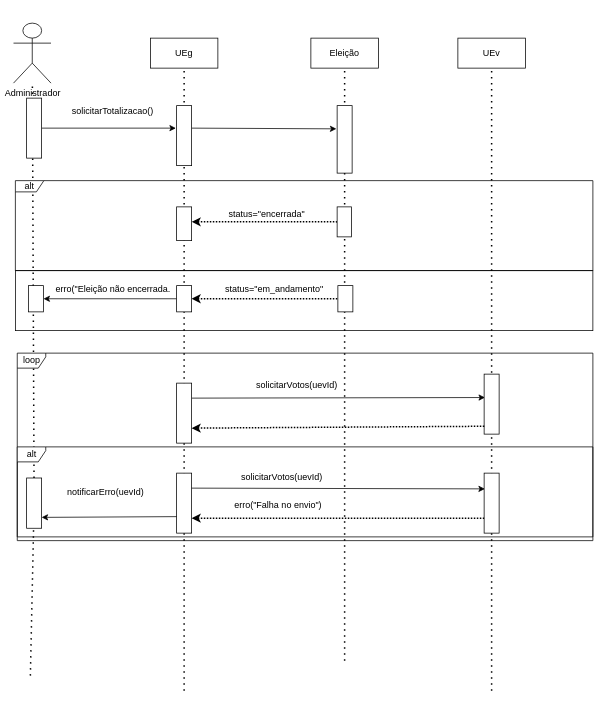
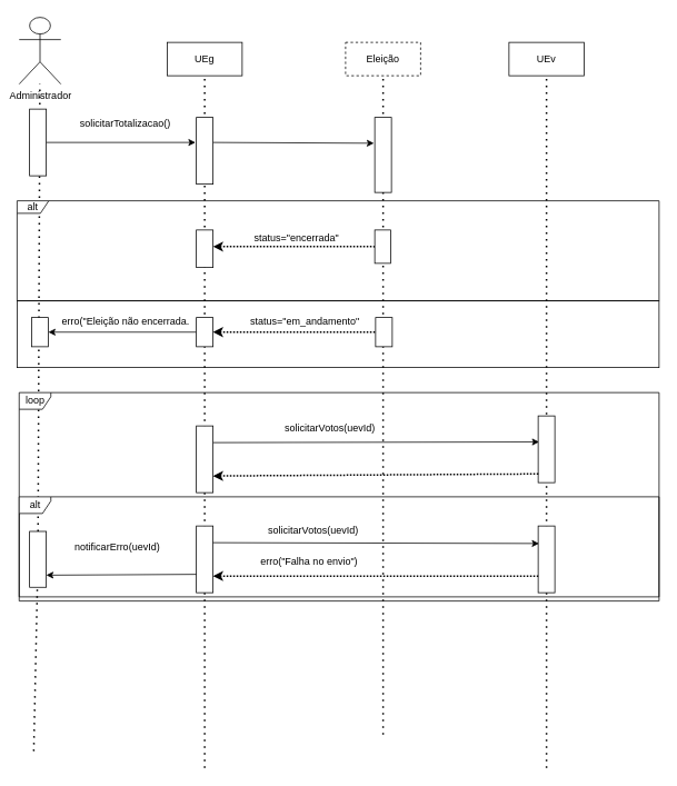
  <mxCell id="0" />
  <mxCell id="1" parent="0" />
  <mxCell id="2" value="" style="rounded=0;whiteSpace=wrap;html=1;movable=1;resizable=1;rotatable=1;deletable=1;editable=1;locked=0;connectable=1;" vertex="1" parent="1"><mxGeometry x="20" y="360" width="770" height="80" as="geometry" /></mxCell>
  <mxCell id="3" value="" style="endArrow=none;dashed=1;html=1;dashPattern=1 3;strokeWidth=2;rounded=0;" edge="1" parent="1" source="46" target="10"><mxGeometry width="50" height="50" relative="1" as="geometry"><mxPoint x="40" y="900" as="sourcePoint" /><mxPoint x="40" y="210" as="targetPoint" /><Array as="points" /></mxGeometry></mxCell>
  <mxCell id="4" value="" style="endArrow=none;dashed=1;html=1;dashPattern=1 3;strokeWidth=2;rounded=0;entryX=0.5;entryY=1;entryDx=0;entryDy=0;" edge="1" parent="1" target="7"><mxGeometry width="50" height="50" relative="1" as="geometry"><mxPoint x="245" y="920" as="sourcePoint" /><mxPoint x="300" y="310" as="targetPoint" /><Array as="points" /></mxGeometry></mxCell>
  <mxCell id="5" value="" style="endArrow=none;dashed=1;html=1;dashPattern=1 3;strokeWidth=2;rounded=0;entryX=0.5;entryY=1;entryDx=0;entryDy=0;" edge="1" parent="1" target="8"><mxGeometry width="50" height="50" relative="1" as="geometry"><mxPoint x="459" y="880" as="sourcePoint" /><mxPoint x="540" y="220" as="targetPoint" /><Array as="points" /></mxGeometry></mxCell>
  <mxCell id="6" value="" style="endArrow=none;dashed=1;html=1;dashPattern=1 3;strokeWidth=2;rounded=0;entryX=0.5;entryY=1;entryDx=0;entryDy=0;" edge="1" parent="1" target="9"><mxGeometry width="50" height="50" relative="1" as="geometry"><mxPoint x="655" y="920" as="sourcePoint" /><mxPoint x="760" y="415" as="targetPoint" /><Array as="points" /></mxGeometry></mxCell>
  <mxCell id="7" value="UEg" style="rounded=0;whiteSpace=wrap;html=1;" vertex="1" parent="1"><mxGeometry x="200" y="50" width="90" height="40" as="geometry" /></mxCell>
- <mxCell id="8" value="Eleição" style="rounded=0;whiteSpace=wrap;html=1;" vertex="1" parent="1"><mxGeometry x="414" y="50" width="90" height="40" as="geometry" /></mxCell>
+ <mxCell id="8" value="Eleição" style="rounded=0;whiteSpace=wrap;html=1;dashed=1;" vertex="1" parent="1"><mxGeometry x="414" y="50" width="90" height="40" as="geometry" /></mxCell>
  <mxCell id="9" value="UEv" style="rounded=0;whiteSpace=wrap;html=1;" vertex="1" parent="1"><mxGeometry x="610" y="50" width="90" height="40" as="geometry" /></mxCell>
- <mxCell id="10" value="Administrador" style="shape=umlActor;verticalLabelPosition=bottom;verticalAlign=top;html=1;outlineConnect=0;" vertex="1" parent="1"><mxGeometry x="17.5" y="30" width="50" height="80" as="geometry" /></mxCell>
+ <mxCell id="10" value="Administrador" style="shape=umlActor;verticalLabelPosition=bottom;verticalAlign=top;html=1;outlineConnect=0;" vertex="1" parent="1"><mxGeometry x="22.5" y="20" width="50" height="80" as="geometry" /></mxCell>
  <mxCell id="11" value="" style="endArrow=classic;html=1;rounded=0;exitX=1;exitY=0.5;exitDx=0;exitDy=0;" edge="1" parent="1" source="27"><mxGeometry width="50" height="50" relative="1" as="geometry"><mxPoint x="64" y="170" as="sourcePoint" /><mxPoint x="234" y="170" as="targetPoint" /><Array as="points" /></mxGeometry></mxCell>
  <mxCell id="12" value="&#10;solicitarTotalizacao()&#10;&#10;" style="text;html=1;align=center;verticalAlign=middle;whiteSpace=wrap;rounded=0;" vertex="1" parent="1"><mxGeometry x="120" y="140" width="60" height="30" as="geometry" /></mxCell>
  <mxCell id="13" value="" style="rounded=0;whiteSpace=wrap;html=1;" vertex="1" parent="1"><mxGeometry x="449" y="140" width="20" height="90" as="geometry" /></mxCell>
  <mxCell id="14" value="" style="endArrow=classic;html=1;rounded=0;exitX=1;exitY=0.375;exitDx=0;exitDy=0;exitPerimeter=0;entryX=-0.05;entryY=0.344;entryDx=0;entryDy=0;entryPerimeter=0;" edge="1" parent="1" source="15" target="13"><mxGeometry width="50" height="50" relative="1" as="geometry"><mxPoint x="270" y="170" as="sourcePoint" /><mxPoint x="440" y="170" as="targetPoint" /><Array as="points" /></mxGeometry></mxCell>
  <mxCell id="15" value="" style="rounded=0;whiteSpace=wrap;html=1;" vertex="1" parent="1"><mxGeometry x="235" y="140" width="20" height="80" as="geometry" /></mxCell>
  <mxCell id="16" value="alt" style="shape=umlFrame;whiteSpace=wrap;html=1;pointerEvents=0;width=38;height=15;" vertex="1" parent="1"><mxGeometry x="20" y="240" width="770" height="120" as="geometry" /></mxCell>
  <mxCell id="17" style="edgeStyle=orthogonalEdgeStyle;rounded=0;orthogonalLoop=1;jettySize=auto;html=1;exitX=0.5;exitY=1;exitDx=0;exitDy=0;" edge="1" parent="1" source="27" target="27"><mxGeometry relative="1" as="geometry" /></mxCell>
  <mxCell id="18" value="" style="rounded=0;whiteSpace=wrap;html=1;" vertex="1" parent="1"><mxGeometry x="235" y="275" width="20" height="45" as="geometry" /></mxCell>
  <mxCell id="19" value="" style="endArrow=none;html=1;strokeWidth=2;rounded=0;dashed=1;dashPattern=1 1;verticalAlign=top;entryX=0;entryY=0.5;entryDx=0;entryDy=0;startArrow=classic;startFill=1;exitX=1;exitY=0.444;exitDx=0;exitDy=0;exitPerimeter=0;" edge="1" parent="1" source="18" target="21"><mxGeometry width="50" height="50" relative="1" as="geometry"><mxPoint x="255" y="298" as="sourcePoint" /><mxPoint x="450" y="370" as="targetPoint" /></mxGeometry></mxCell>
  <mxCell id="20" value="loop" style="shape=umlFrame;whiteSpace=wrap;html=1;pointerEvents=0;width=38;height=20;" vertex="1" parent="1"><mxGeometry x="22.5" y="470" width="767.5" height="250" as="geometry" /></mxCell>
  <mxCell id="21" value="" style="rounded=0;whiteSpace=wrap;html=1;" vertex="1" parent="1"><mxGeometry x="449" y="275" width="19" height="40" as="geometry" /></mxCell>
  <mxCell id="22" value="status=&quot;encerrada&quot;" style="text;html=1;align=center;verticalAlign=middle;resizable=0;points=[];autosize=1;strokeColor=none;fillColor=none;" vertex="1" parent="1"><mxGeometry x="290" y="270" width="130" height="30" as="geometry" /></mxCell>
  <mxCell id="23" value="" style="endArrow=none;html=1;strokeWidth=2;rounded=0;dashed=1;dashPattern=1 1;verticalAlign=top;entryX=0;entryY=0.5;entryDx=0;entryDy=0;startArrow=classic;startFill=1;exitX=1;exitY=0.5;exitDx=0;exitDy=0;" edge="1" parent="1" source="42" target="43"><mxGeometry width="50" height="50" relative="1" as="geometry"><mxPoint x="273" y="299.58" as="sourcePoint" /><mxPoint x="467" y="299.58" as="targetPoint" /></mxGeometry></mxCell>
  <mxCell id="24" value="status=&quot;em_andamento&quot;" style="text;html=1;align=center;verticalAlign=middle;resizable=0;points=[];autosize=1;strokeColor=none;fillColor=none;" vertex="1" parent="1"><mxGeometry x="290" y="370" width="150" height="30" as="geometry" /></mxCell>
  <mxCell id="25" value="" style="endArrow=classic;html=1;rounded=0;entryX=1;entryY=0.5;entryDx=0;entryDy=0;exitX=0;exitY=0.5;exitDx=0;exitDy=0;entryPerimeter=0;" edge="1" parent="1" source="42" target="26"><mxGeometry width="50" height="50" relative="1" as="geometry"><mxPoint x="230" y="310" as="sourcePoint" /><mxPoint x="50" y="290" as="targetPoint" /><Array as="points" /></mxGeometry></mxCell>
  <mxCell id="26" value="" style="rounded=0;whiteSpace=wrap;html=1;" vertex="1" parent="1"><mxGeometry x="37.5" y="380" width="20" height="35" as="geometry" /></mxCell>
  <mxCell id="27" value="" style="rounded=0;whiteSpace=wrap;html=1;" vertex="1" parent="1"><mxGeometry x="35" y="130" width="20" height="80" as="geometry" /></mxCell>
  <mxCell id="28" value="" style="endArrow=classic;html=1;rounded=0;exitX=1;exitY=0.5;exitDx=0;exitDy=0;entryX=0.058;entryY=0.39;entryDx=0;entryDy=0;entryPerimeter=0;" edge="1" parent="1" target="30"><mxGeometry width="50" height="50" relative="1" as="geometry"><mxPoint x="255" y="530" as="sourcePoint" /><mxPoint x="435" y="530" as="targetPoint" /><Array as="points" /></mxGeometry></mxCell>
  <mxCell id="29" value="" style="rounded=0;whiteSpace=wrap;html=1;" vertex="1" parent="1"><mxGeometry x="235" y="510" width="20" height="80" as="geometry" /></mxCell>
  <mxCell id="30" value="" style="rounded=0;whiteSpace=wrap;html=1;" vertex="1" parent="1"><mxGeometry x="645" y="498" width="20" height="80" as="geometry" /></mxCell>
  <mxCell id="31" value="solicitarVotos(uevId)" style="text;html=1;align=center;verticalAlign=middle;resizable=0;points=[];autosize=1;strokeColor=none;fillColor=none;" vertex="1" parent="1"><mxGeometry x="330" y="498" width="130" height="30" as="geometry" /></mxCell>
  <mxCell id="32" value="" style="endArrow=none;html=1;strokeWidth=2;rounded=0;dashed=1;dashPattern=1 1;verticalAlign=top;startArrow=classic;startFill=1;entryX=0.1;entryY=0.869;entryDx=0;entryDy=0;entryPerimeter=0;exitX=1;exitY=0.75;exitDx=0;exitDy=0;" edge="1" parent="1" source="29" target="30"><mxGeometry width="50" height="50" relative="1" as="geometry"><mxPoint x="255" y="579" as="sourcePoint" /><mxPoint x="630" y="570" as="targetPoint" /></mxGeometry></mxCell>
  <mxCell id="33" value="alt" style="shape=umlFrame;whiteSpace=wrap;html=1;pointerEvents=0;width=38;height=20;" vertex="1" parent="1"><mxGeometry x="22.5" y="595" width="767.5" height="120" as="geometry" /></mxCell>
  <mxCell id="34" value="" style="rounded=0;whiteSpace=wrap;html=1;" vertex="1" parent="1"><mxGeometry x="235" y="630" width="20" height="80" as="geometry" /></mxCell>
  <mxCell id="35" value="" style="rounded=0;whiteSpace=wrap;html=1;" vertex="1" parent="1"><mxGeometry x="645" y="630" width="20" height="80" as="geometry" /></mxCell>
  <mxCell id="36" value="" style="endArrow=classic;html=1;rounded=0;exitX=1;exitY=0.25;exitDx=0;exitDy=0;entryX=0.058;entryY=0.39;entryDx=0;entryDy=0;entryPerimeter=0;" edge="1" parent="1" source="34"><mxGeometry width="50" height="50" relative="1" as="geometry"><mxPoint x="255" y="650" as="sourcePoint" /><mxPoint x="646" y="651" as="targetPoint" /><Array as="points" /></mxGeometry></mxCell>
  <mxCell id="37" value="solicitarVotos(uevId)" style="text;html=1;align=center;verticalAlign=middle;resizable=0;points=[];autosize=1;strokeColor=none;fillColor=none;" vertex="1" parent="1"><mxGeometry x="310" y="620" width="130" height="30" as="geometry" /></mxCell>
  <mxCell id="38" value="" style="endArrow=none;html=1;strokeWidth=2;rounded=0;dashed=1;dashPattern=1 1;verticalAlign=top;startArrow=classic;startFill=1;entryX=0;entryY=0.75;entryDx=0;entryDy=0;exitX=1;exitY=0.75;exitDx=0;exitDy=0;" edge="1" parent="1" source="34" target="35"><mxGeometry width="50" height="50" relative="1" as="geometry"><mxPoint x="330" y="690" as="sourcePoint" /><mxPoint x="722" y="690" as="targetPoint" /></mxGeometry></mxCell>
  <mxCell id="39" value="erro(&quot;Falha no envio&quot;)" style="text;html=1;align=center;verticalAlign=middle;resizable=0;points=[];autosize=1;strokeColor=none;fillColor=none;" vertex="1" parent="1"><mxGeometry x="300" y="658" width="140" height="30" as="geometry" /></mxCell>
  <mxCell id="40" value="" style="endArrow=classic;html=1;rounded=0;entryX=1;entryY=0.75;entryDx=0;entryDy=0;exitX=0;exitY=0.75;exitDx=0;exitDy=0;" edge="1" parent="1"><mxGeometry width="50" height="50" relative="1" as="geometry"><mxPoint x="235" y="688" as="sourcePoint" /><mxPoint x="55" y="689" as="targetPoint" /></mxGeometry></mxCell>
  <mxCell id="41" value="notificarErro(uevId)" style="text;html=1;align=center;verticalAlign=middle;resizable=0;points=[];autosize=1;strokeColor=none;fillColor=none;" vertex="1" parent="1"><mxGeometry x="75" y="640" width="130" height="30" as="geometry" /></mxCell>
  <mxCell id="42" value="" style="rounded=0;whiteSpace=wrap;html=1;" vertex="1" parent="1"><mxGeometry x="235" y="380" width="20" height="35" as="geometry" /></mxCell>
  <mxCell id="43" value="" style="rounded=0;whiteSpace=wrap;html=1;movable=0;resizable=0;rotatable=0;deletable=0;editable=0;locked=1;connectable=0;" vertex="1" parent="1"><mxGeometry x="450" y="380" width="20" height="35" as="geometry" /></mxCell>
  <mxCell id="44" value="erro(&quot;Eleição não encerrada. " style="text;html=1;align=center;verticalAlign=middle;resizable=0;points=[];autosize=1;strokeColor=none;fillColor=none;" vertex="1" parent="1"><mxGeometry x="60" y="370" width="180" height="30" as="geometry" /></mxCell>
  <mxCell id="45" value="" style="endArrow=none;dashed=1;html=1;dashPattern=1 3;strokeWidth=2;rounded=0;" edge="1" parent="1" target="46"><mxGeometry width="50" height="50" relative="1" as="geometry"><mxPoint x="40" y="900" as="sourcePoint" /><mxPoint x="47" y="100" as="targetPoint" /><Array as="points" /></mxGeometry></mxCell>
  <mxCell id="46" value="" style="rounded=0;whiteSpace=wrap;html=1;" vertex="1" parent="1"><mxGeometry x="35" y="636.5" width="20" height="67" as="geometry" /></mxCell>
